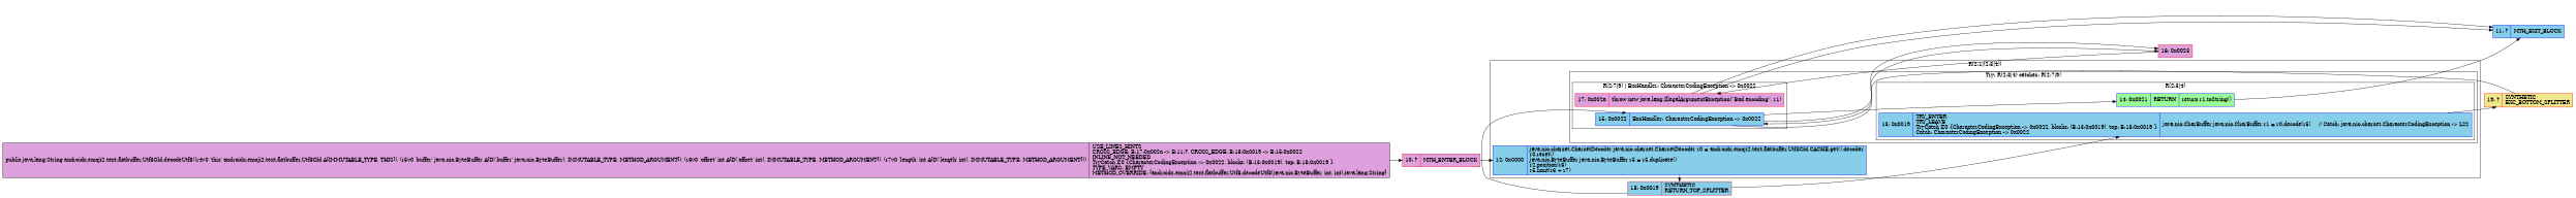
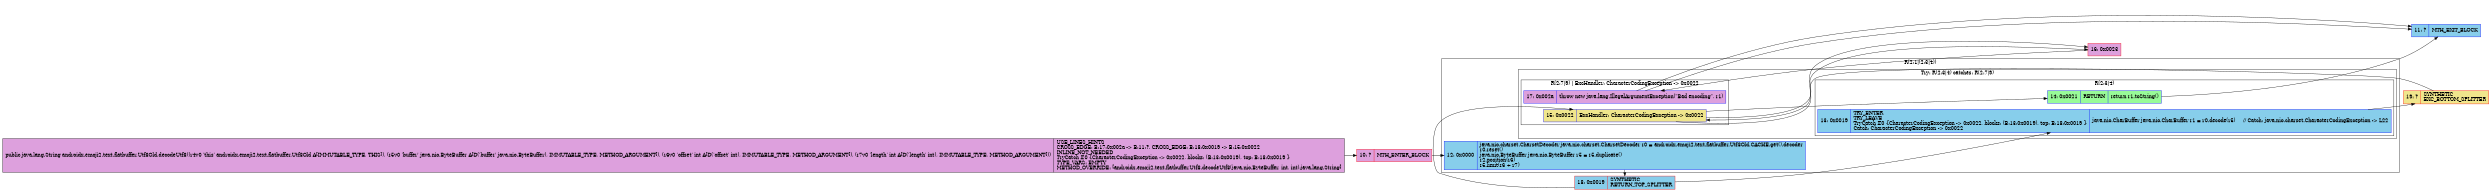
  digraph {
    rankdir=LR
    node [color=blue fillcolor=skyblue shape=record style=filled]
    n1 [label="{13\:\ 0x0019|TRY_ENTER\lTRY_LEAVE\lTryCatch #0 \{CharacterCodingException \-\> 0x0022, blocks: (B:13:0x0019), top: B:18:0x0019 \}\lCatch: CharacterCodingException \-\> 0x0022\l|java.nio.CharBuffer java.nio.CharBuffer r1 = r0.decode(r5)     \/\/ Catch: java.nio.charset.CharacterCodingException \-\> L22\l}"]
    n2 [fillcolor=palegreen label="{14\:\ 0x0021|RETURN\l|return r1.toString()\l}"]
-   n3 [label="{15\:\ 0x0022|ExcHandler: CharacterCodingException \-\> 0x0022\l}"]
-   n4 [color=red fillcolor=plum label="{17\:\ 0x002a|throw new java.lang.IllegalArgumentException(\"Bad encoding\", r1)\l}"]
+   n3 [fillcolor=khaki label="{15\:\ 0x0022|ExcHandler: CharacterCodingException \-\> 0x0022\l}"]
+   n4 [fillcolor=plum label="{17\:\ 0x002a|throw new java.lang.IllegalArgumentException(\"Bad encoding\", r1)\l}"]
    n5 [label="{12\:\ 0x0000|java.nio.charset.CharsetDecoder java.nio.charset.CharsetDecoder r0 = androidx.emoji2.text.flatbuffer.Utf8Old.CACHE.get().decoder\lr0.reset()\ljava.nio.ByteBuffer java.nio.ByteBuffer r5 = r5.duplicate()\lr2.position(r6)\lr5.limit(r6 + r7)\l}"]
    n6 [color=red fillcolor=khaki label="{19\:\ ?|SYNTHETIC\lEXC_BOTTOM_SPLITTER\l}"]
    n7 [label="{11\:\ ?|MTH_EXIT_BLOCK\l}"]
    n8 [color=red fillcolor=plum label="{16\:\ 0x0023}"]
    n9 [color=red label="{18\:\ 0x0019|SYNTHETIC\lRETURN_TOP_SPLITTER\l}"]
    n10 [color=red fillcolor=plum label="{10\:\ ?|MTH_ENTER_BLOCK\l}"]
    n11 [fillcolor=plum label="{public java.lang.String androidx.emoji2.text.flatbuffer.Utf8Old.decodeUtf8((r4v0 'this' androidx.emoji2.text.flatbuffer.Utf8Old A[IMMUTABLE_TYPE, THIS]), (r5v0 'buffer' java.nio.ByteBuffer A[D('buffer' java.nio.ByteBuffer), IMMUTABLE_TYPE, METHOD_ARGUMENT]), (r6v0 'offset' int A[D('offset' int), IMMUTABLE_TYPE, METHOD_ARGUMENT]), (r7v0 'length' int A[D('length' int), IMMUTABLE_TYPE, METHOD_ARGUMENT]))  | USE_LINES_HINTS\lCROSS_EDGE: B:17:0x002a \-\> B:11:?, CROSS_EDGE: B:18:0x0019 \-\> B:15:0x0022\lINLINE_NOT_NEEDED\lTryCatch #0 \{CharacterCodingException \-\> 0x0022, blocks: (B:13:0x0019), top: B:18:0x0019 \}\lTYPE_VARS: EMPTY\lMETHOD_OVERRIDE: [androidx.emoji2.text.flatbuffer.Utf8.decodeUtf8(java.nio.ByteBuffer, int, int):java.lang.String]\l}" color=""]
    subgraph cluster_1 {
      label="R(2:1|(2:3|4))"
      n5
      subgraph cluster_2 {
        label="Try: R(2:3|4) catches: R(2:7|9)"
        subgraph cluster_3 {
          label="R(2:3|4)"
          n1
          n2
        }
        subgraph cluster_4 {
          label="R(2:7|9) | ExcHandler: CharacterCodingException \-\> 0x0022\l"
          n3
          n4
        }
      }
    }
    subgraph cluster_5 {
      label="R(2:7|9) | ExcHandler: CharacterCodingException \-\> 0x0022\l"
    }
    n1 -> n6
    n2 -> n7
    n3 -> n2
    n3 -> n8
    n3 -> n8
    n4 -> n7
    n4 -> n7
    n5 -> n9
    n6 -> n3
    n8 -> n4
    n9 -> n1
    n9 -> n3
    n10 -> n5
    n11 -> n10
  }
